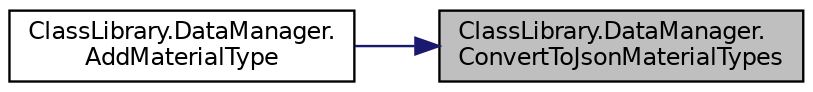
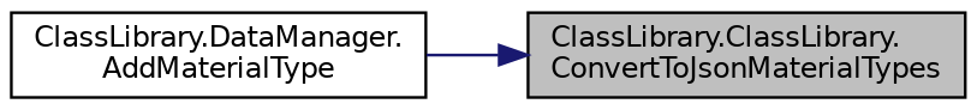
  digraph {
    rankdir=RL
    node [color=black fontname=Helvetica fontsize=10 shape=record style=filled]
-   n1 [fillcolor=grey75 fontcolor=black height=0.2 label="ClassLibrary.DataManager.\lConvertToJsonMaterialTypes" width=0.4]
+   n1 [fillcolor=grey75 fontcolor=black height=0.2 label="ClassLibrary.ClassLibrary.\lConvertToJsonMaterialTypes" width=0.4]
    n2 [fillcolor=white height=0.2 label="ClassLibrary.DataManager.\lAddMaterialType" width=0.4]
    n1 -> n2 [color=midnightblue dir=back fontname=Helvetica fontsize=10 labelfontname=Helvetica labelfontsize=10 style=solid]
  }
